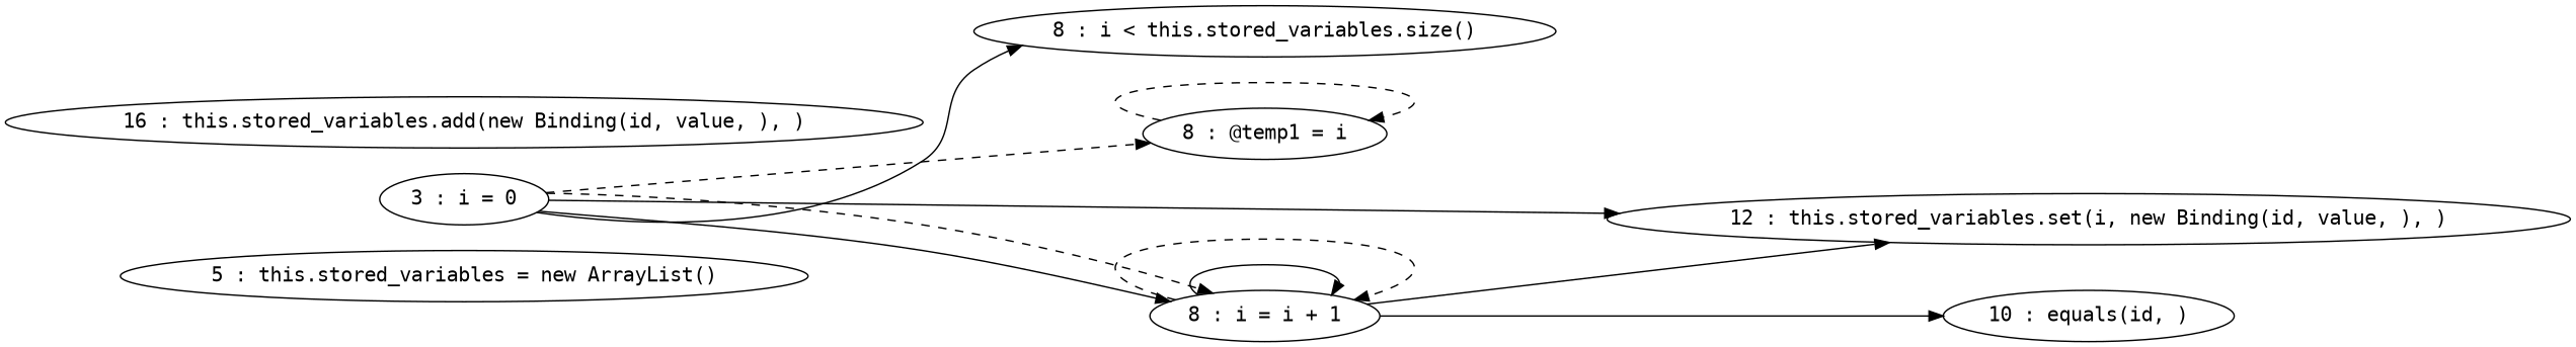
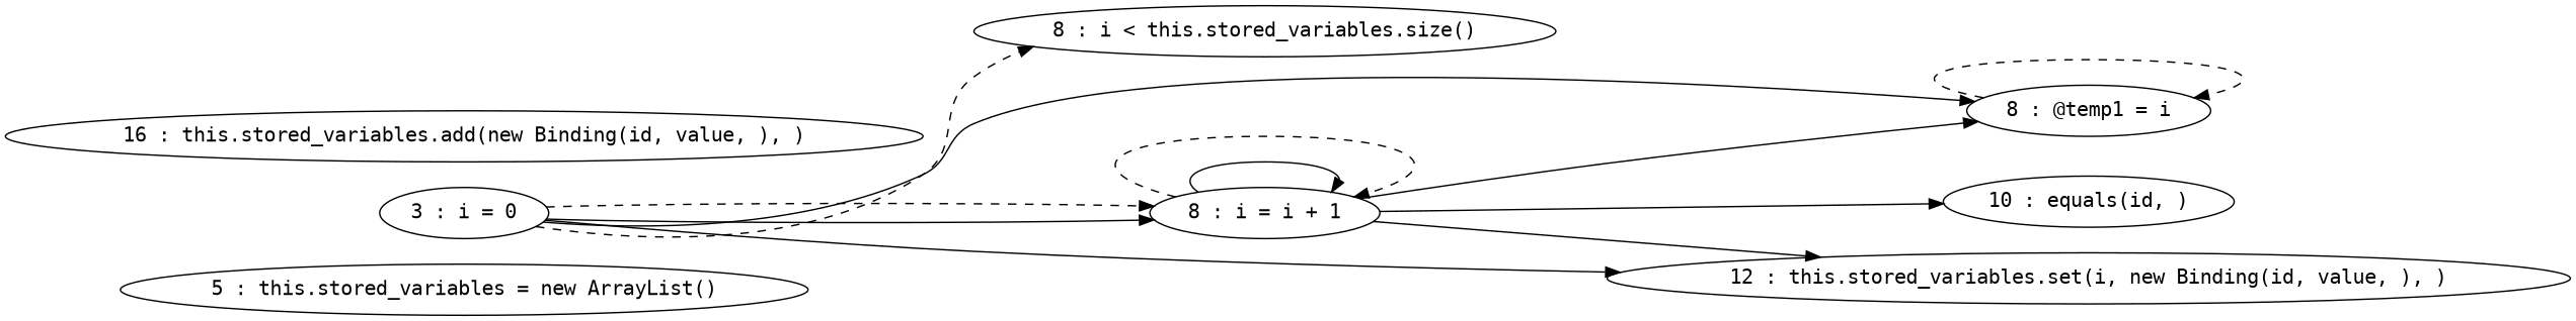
  digraph {
    fontname="DejaVu Sans Mono"
    rankdir=LR
    node [fontname="DejaVu Sans Mono"]
    edge [fontname="DejaVu Sans Mono"]
    "5 : this.stored_variables = new ArrayList()"
    n2 [label="3 : i = 0"]
    "8 : i < this.stored_variables.size()"
    "8 : @temp1 = i"
    "8 : i = i + 1"
    "12 : this.stored_variables.set(i, new Binding(id, value, ), )"
    "10 : equals(id, )"
    "16 : this.stored_variables.add(new Binding(id, value, ), )"
-   n2 -> "8 : i < this.stored_variables.size()"
-   n2 -> "8 : @temp1 = i" [style=dashed]
+   n2 -> "8 : i < this.stored_variables.size()" [style=dashed]
+   n2 -> "8 : @temp1 = i"
    n2 -> "8 : i = i + 1"
    n2 -> "8 : i = i + 1" [style=dashed]
    n2 -> "12 : this.stored_variables.set(i, new Binding(id, value, ), )"
    "8 : @temp1 = i" -> "8 : @temp1 = i" [style=dashed]
+   "8 : i = i + 1" -> "8 : @temp1 = i"
    "8 : i = i + 1" -> "8 : i = i + 1"
    "8 : i = i + 1" -> "8 : i = i + 1" [style=dashed]
    "8 : i = i + 1" -> "12 : this.stored_variables.set(i, new Binding(id, value, ), )"
    "8 : i = i + 1" -> "10 : equals(id, )"
  }
